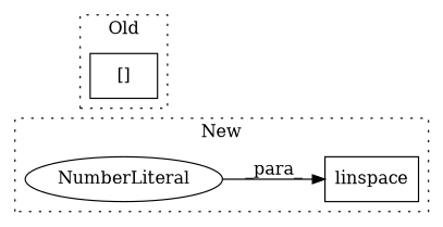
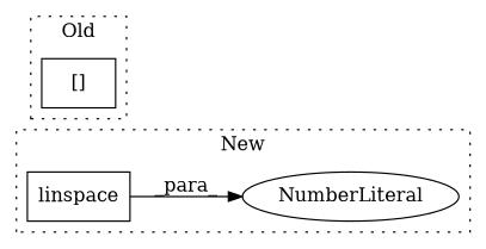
  digraph {
    rankdir=LR
    node [shape=box]
    n1 [a=32 l="9,1" label=linspace s="2302,2323"]
    n2 [a=34 l=4 label=NumberLiteral s=2311 shape=ellipse]
    n3 [a=2 l="14,2" label="[]" s="2300,2351"]
    subgraph cluster_1 {
      label=New
      style=dotted
      n1
      n2
    }
    subgraph cluster_2 {
      label=Old
      style=dotted
      n3
    }
-   n2 -> n1 [label=_para_]
+   n1 -> n2 [label=_para_]
  }
